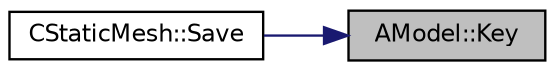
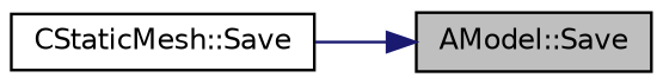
  digraph {
    rankdir=RL
    node [color=black fontname=Helvetica fontsize=10 shape=record style=filled]
-   n1 [fillcolor=grey75 fontcolor=black height=0.2 label="AModel::Key" width=0.4]
+   n1 [fillcolor=grey75 fontcolor=black height=0.2 label="AModel::Save" width=0.4]
    n2 [fillcolor=white height=0.2 label="CStaticMesh::Save" width=0.4]
    n1 -> n2 [color=midnightblue dir=back fontname=Helvetica fontsize=10 labelfontname=Helvetica labelfontsize=10 style=solid]
  }
